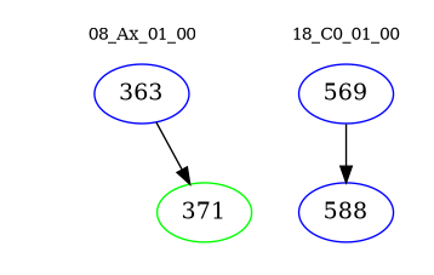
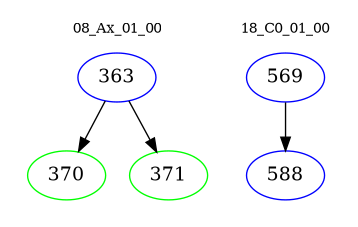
  digraph {
    node [color=blue]
    edge [color=black]
    n1 [label=363]
+   n2 [color=green label=370]
    n3 [color=green label=371]
    n4 [label=569]
    n5 [label=588]
    subgraph cluster_1 {
      color=white
      fontsize=10
      label="08_Ax_01_00"
      n1
+     n2
      n3
    }
    subgraph cluster_2 {
      color=white
      fontsize=10
      label="18_C0_01_00"
      n4
      n5
    }
+   n1 -> n2
    n1 -> n3
    n4 -> n5
  }
